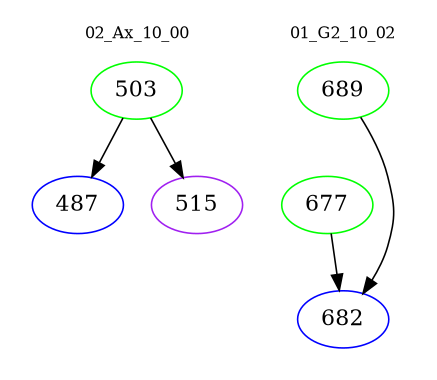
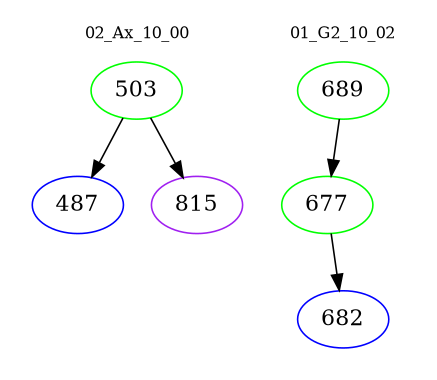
  digraph {
    node [color=green]
    edge [color=black]
    n1 [label=503]
    n2 [color=blue label=487]
-   n3 [color=purple label=515]
+   n3 [color=purple label=815]
    n4 [label=689]
    n5 [label=677]
    n6 [color=blue label=682]
    subgraph cluster_1 {
      color=white
      fontsize=10
      label="02_Ax_10_00"
      n1
      n2
      n3
    }
    subgraph cluster_2 {
      color=white
      fontsize=10
      label="01_G2_10_02"
      n4
      n5
      n6
    }
    n1 -> n2
    n1 -> n3
-   n4 -> n6
+   n4 -> n5
    n5 -> n6
  }
